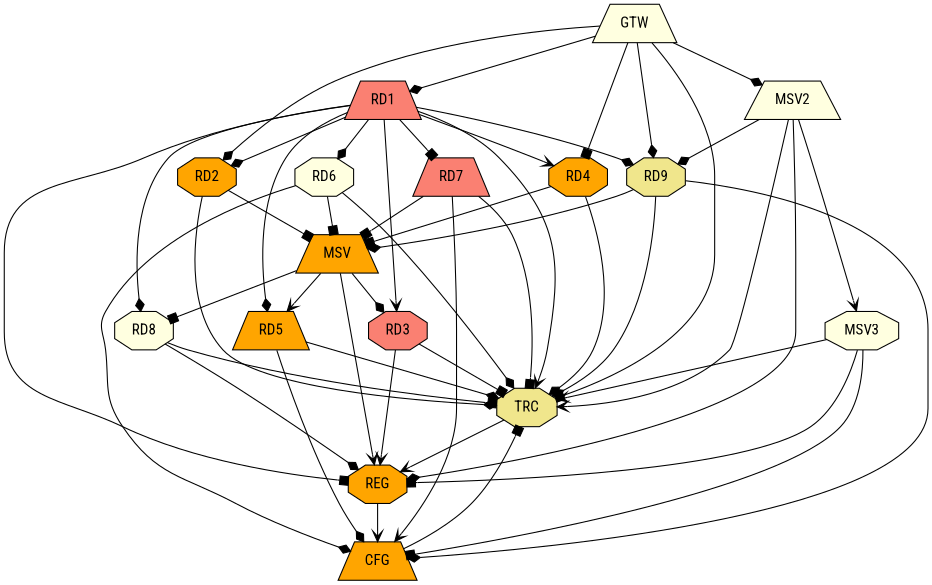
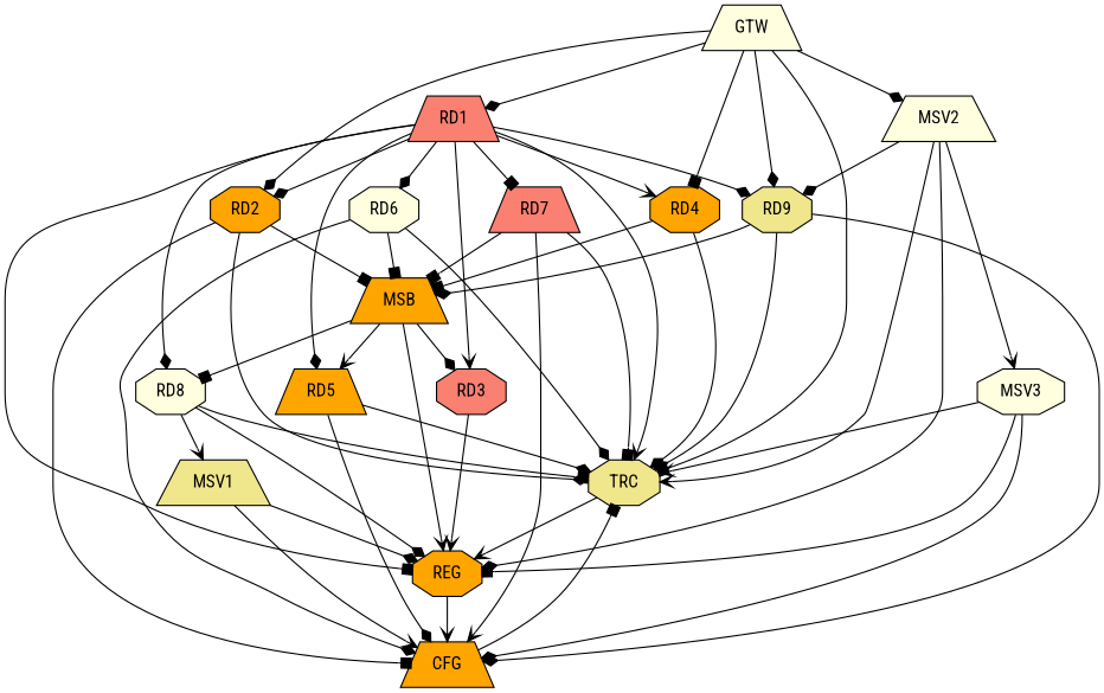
  strict digraph {
    fontname="Roboto Condensed"
    node [fillcolor=orange fontname="Roboto Condensed" shape=octagon style=filled]
    edge [arrowhead=diamond fontname="Roboto Condensed"]
    n1 [fillcolor=salmon label=RD1 shape=trapezium]
    n2 [label=RD2]
    n3 [fillcolor=salmon label=RD3]
    n4 [label=RD4]
    n5 [label=RD5 shape=trapezium]
    n6 [fillcolor=lightyellow label=RD6]
    n7 [fillcolor=salmon label=RD7 shape=trapezium]
    n8 [fillcolor=lightyellow label=RD8]
    n9 [fillcolor=khaki label=RD9]
    n10 [label=REG]
    n11 [fillcolor=khaki label=TRC]
-   n12 [label=MSV shape=trapezium]
+   n12 [label=MSB shape=trapezium]
    n13 [label=CFG shape=trapezium]
+   n14 [fillcolor=khaki label=MSV1 shape=trapezium]
    n15 [fillcolor=lightyellow label=GTW shape=trapezium]
    n16 [fillcolor=lightyellow label=MSV2 shape=trapezium]
    n17 [fillcolor=lightyellow label=MSV3]
    n1 -> n2
    n1 -> n3 [arrowhead=vee]
    n1 -> n4 [arrowhead=vee]
    n1 -> n5
    n1 -> n6
    n1 -> n7 [arrowhead=box]
    n1 -> n8
    n1 -> n9
    n1 -> n10 [arrowhead=box]
    n1 -> n11 [arrowhead=vee]
    n2 -> n11
    n2 -> n12 [arrowhead=box]
+   n2 -> n13 [arrowhead=box]
    n3 -> n10 [arrowhead=vee]
-   n3 -> n11 [arrowhead=box]
    n4 -> n11
    n4 -> n12 [arrowhead=box]
    n5 -> n11
    n5 -> n13
    n6 -> n11
    n6 -> n12 [arrowhead=box]
    n6 -> n13
    n7 -> n11 [arrowhead=box]
    n7 -> n12 [arrowhead=box]
    n7 -> n13 [arrowhead=vee]
    n8 -> n10
    n8 -> n11 [arrowhead=box]
+   n8 -> n14 [arrowhead=vee]
    n9 -> n11
    n9 -> n12
    n9 -> n13
    n10 -> n13 [arrowhead=vee]
    n11 -> n10 [arrowhead=vee]
    n12 -> n3
    n12 -> n5 [arrowhead=vee]
    n12 -> n8 [arrowhead=box]
    n12 -> n10 [arrowhead=vee]
    n13 -> n11 [arrowhead=box]
+   n14 -> n10
+   n14 -> n13 [arrowhead=vee]
    n15 -> n1
    n15 -> n2
    n15 -> n4 [arrowhead=box]
    n15 -> n9
    n15 -> n11 [arrowhead=box]
    n15 -> n16
    n16 -> n9
    n16 -> n10
    n16 -> n11 [arrowhead=vee]
    n16 -> n17 [arrowhead=vee]
    n17 -> n10 [arrowhead=box]
    n17 -> n11 [arrowhead=vee]
-   n17 -> n13 [arrowhead=box]
+   n17 -> n13
  }
